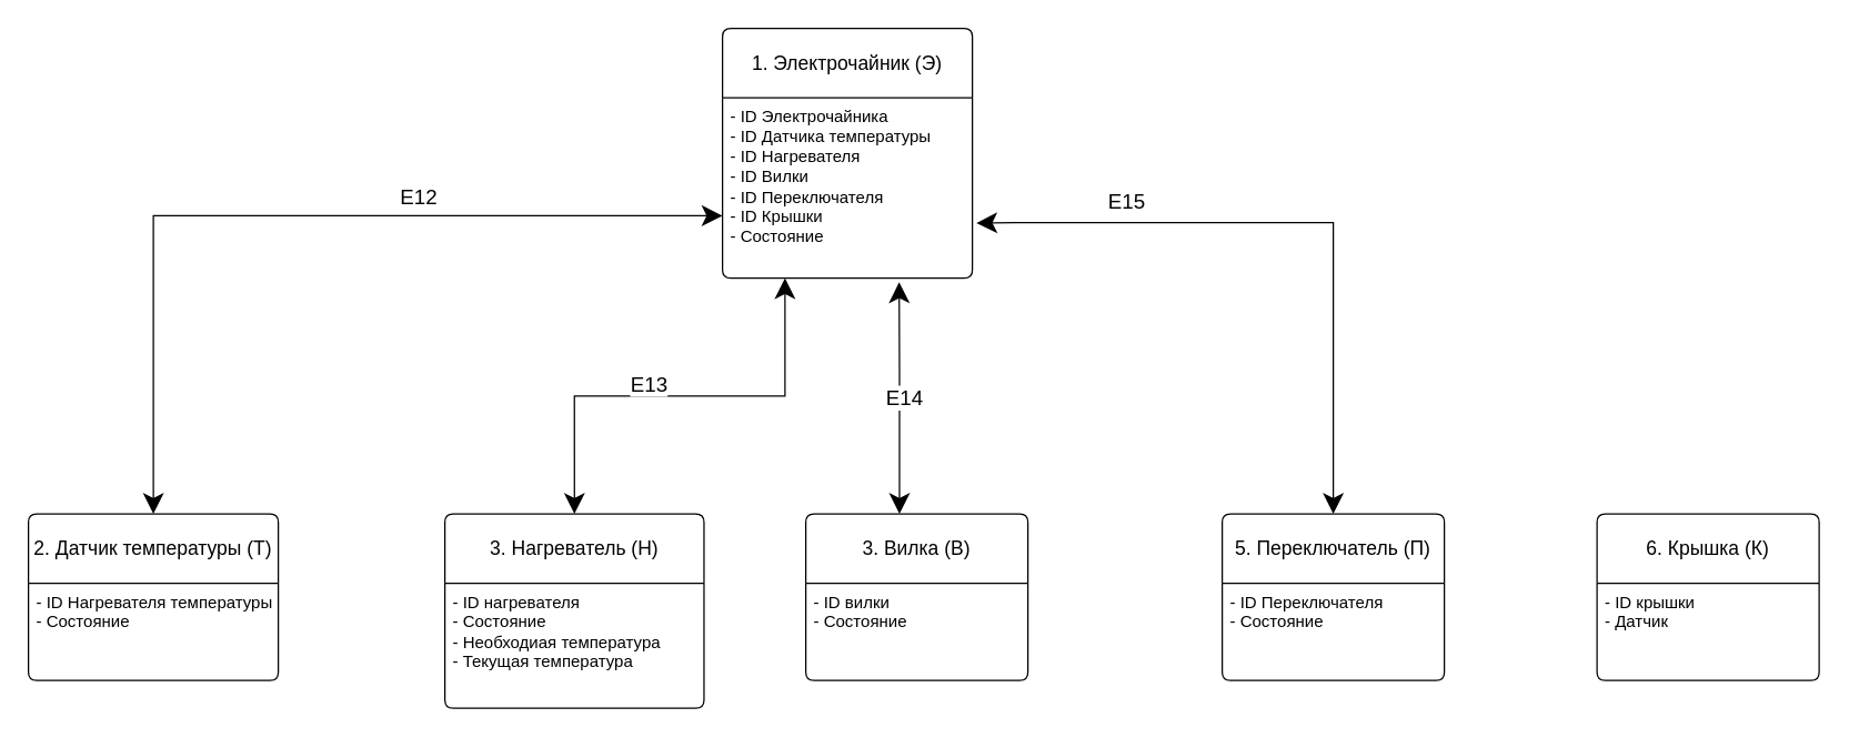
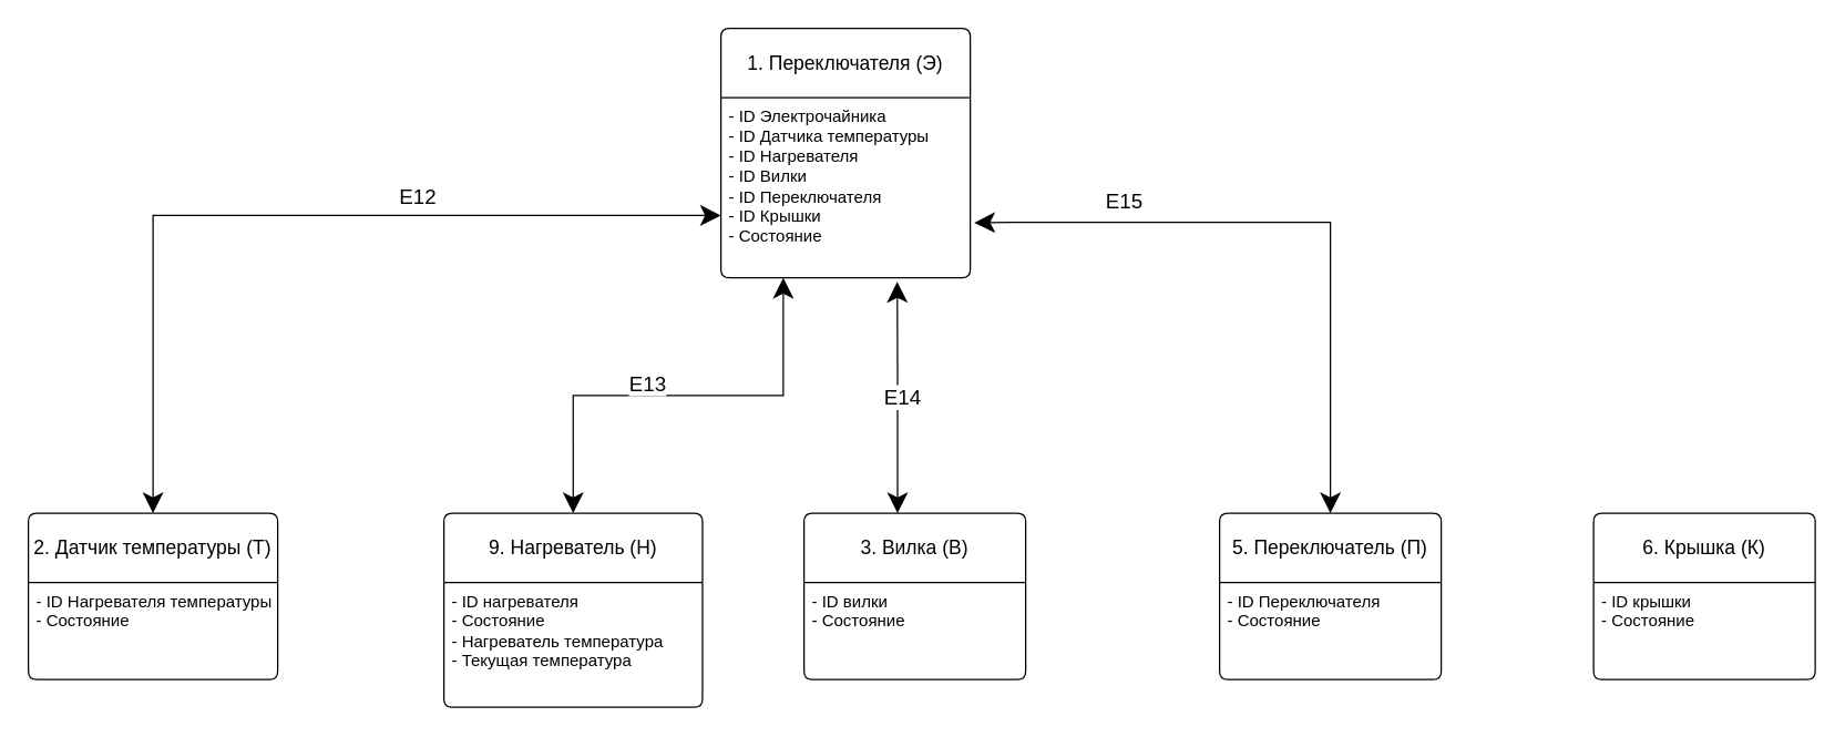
  <mxCell id="0" />
  <mxCell id="1" parent="0" />
- <mxCell id="2" value="1. Электрочайник (Э)" style="swimlane;childLayout=stackLayout;horizontal=1;startSize=50;horizontalStack=0;rounded=1;fontSize=14;fontStyle=0;strokeWidth=1;resizeParent=0;resizeLast=1;shadow=0;dashed=0;align=center;arcSize=4;whiteSpace=wrap;html=1;fillColor=#FFFFFF;strokeColor=#000000;" vertex="1" parent="1"><mxGeometry x="520" y="20" width="180" height="180" as="geometry" /></mxCell>
+ <mxCell id="2" value="1. Переключателя (Э)" style="swimlane;childLayout=stackLayout;horizontal=1;startSize=50;horizontalStack=0;rounded=1;fontSize=14;fontStyle=0;strokeWidth=1;resizeParent=0;resizeLast=1;shadow=0;dashed=0;align=center;arcSize=4;whiteSpace=wrap;html=1;fillColor=#FFFFFF;strokeColor=#000000;" vertex="1" parent="1"><mxGeometry x="520" y="20" width="180" height="180" as="geometry" /></mxCell>
  <mxCell id="3" value="- ID Электрочайника&lt;div&gt;- ID Датчика температуры&lt;/div&gt;&lt;div&gt;- ID Нагревателя&lt;/div&gt;&lt;div&gt;- ID Вилки&lt;/div&gt;&lt;div&gt;- ID Переключателя&lt;/div&gt;&lt;div&gt;- ID Крышки&lt;/div&gt;&lt;div&gt;- Состояние&lt;/div&gt;" style="align=left;strokeColor=none;fillColor=none;spacingLeft=4;fontSize=12;verticalAlign=top;resizable=0;rotatable=0;part=1;html=1;" vertex="1" parent="2"><mxGeometry y="50" width="180" height="130" as="geometry" /></mxCell>
  <mxCell id="4" style="edgeStyle=orthogonalEdgeStyle;rounded=0;orthogonalLoop=1;jettySize=auto;html=1;exitX=0.5;exitY=0;exitDx=0;exitDy=0;entryX=0;entryY=0.75;entryDx=0;entryDy=0;startArrow=classic;startFill=1;endSize=12;startSize=12;" edge="1" parent="1" source="6" target="2"><mxGeometry relative="1" as="geometry"><Array as="points"><mxPoint x="110" y="155" /></Array></mxGeometry></mxCell>
  <mxCell id="5" value="&lt;font style=&quot;font-size: 15px;&quot;&gt;E1&lt;span style=&quot;background-color: light-dark(#ffffff, var(--ge-dark-color, #121212)); color: light-dark(rgb(0, 0, 0), rgb(255, 255, 255));&quot;&gt;2&lt;/span&gt;&lt;/font&gt;" style="edgeLabel;html=1;align=center;verticalAlign=middle;resizable=0;points=[];" vertex="1" connectable="0" parent="4"><mxGeometry x="0.36" y="-1" relative="1" as="geometry"><mxPoint x="-20" y="-16" as="offset" /></mxGeometry></mxCell>
  <mxCell id="6" value="2. Датчик температуры (Т)" style="swimlane;childLayout=stackLayout;horizontal=1;startSize=50;horizontalStack=0;rounded=1;fontSize=14;fontStyle=0;strokeWidth=1;resizeParent=0;resizeLast=1;shadow=0;dashed=0;align=center;arcSize=4;whiteSpace=wrap;html=1;fillColor=#FFFFFF;strokeColor=#000000;" vertex="1" parent="1"><mxGeometry x="20" y="370" width="180" height="120" as="geometry" /></mxCell>
  <mxCell id="7" value="- ID Нагревателя температуры&lt;div&gt;- Состояние&lt;/div&gt;" style="align=left;strokeColor=none;fillColor=none;spacingLeft=4;fontSize=12;verticalAlign=top;resizable=0;rotatable=0;part=1;html=1;" vertex="1" parent="6"><mxGeometry y="50" width="180" height="70" as="geometry" /></mxCell>
  <mxCell id="8" style="edgeStyle=orthogonalEdgeStyle;rounded=0;orthogonalLoop=1;jettySize=auto;html=1;exitX=0.5;exitY=0;exitDx=0;exitDy=0;entryX=0.25;entryY=1;entryDx=0;entryDy=0;startArrow=classic;startFill=1;endSize=12;startSize=12;" edge="1" parent="1" source="10" target="3"><mxGeometry relative="1" as="geometry" /></mxCell>
  <mxCell id="9" value="&lt;font style=&quot;font-size: 15px;&quot;&gt;E13&lt;/font&gt;" style="edgeLabel;html=1;align=center;verticalAlign=middle;resizable=0;points=[];" vertex="1" connectable="0" parent="8"><mxGeometry x="-0.104" y="-3" relative="1" as="geometry"><mxPoint x="-6" y="-13" as="offset" /></mxGeometry></mxCell>
- <mxCell id="10" value="3. Нагреватель (Н)" style="swimlane;childLayout=stackLayout;horizontal=1;startSize=50;horizontalStack=0;rounded=1;fontSize=14;fontStyle=0;strokeWidth=1;resizeParent=0;resizeLast=1;shadow=0;dashed=0;align=center;arcSize=4;whiteSpace=wrap;html=1;fillColor=#FFFFFF;strokeColor=#000000;" vertex="1" parent="1"><mxGeometry x="320" y="370" width="186.67" height="140" as="geometry" /></mxCell>
- <mxCell id="11" value="- ID нагревателя&lt;div&gt;- Состояние&lt;/div&gt;&lt;div&gt;- Необходиая температура&lt;/div&gt;&lt;div&gt;- Текущая температура&lt;/div&gt;" style="align=left;strokeColor=none;fillColor=none;spacingLeft=4;fontSize=12;verticalAlign=top;resizable=0;rotatable=0;part=1;html=1;" vertex="1" parent="10"><mxGeometry y="50" width="186.67" height="90" as="geometry" /></mxCell>
+ <mxCell id="10" value="9. Нагреватель (Н)" style="swimlane;childLayout=stackLayout;horizontal=1;startSize=50;horizontalStack=0;rounded=1;fontSize=14;fontStyle=0;strokeWidth=1;resizeParent=0;resizeLast=1;shadow=0;dashed=0;align=center;arcSize=4;whiteSpace=wrap;html=1;fillColor=#FFFFFF;strokeColor=#000000;" vertex="1" parent="1"><mxGeometry x="320" y="370" width="186.67" height="140" as="geometry" /></mxCell>
+ <mxCell id="11" value="- ID нагревателя&lt;div&gt;- Состояние&lt;/div&gt;&lt;div&gt;- Нагреватель температура&lt;/div&gt;&lt;div&gt;- Текущая температура&lt;/div&gt;" style="align=left;strokeColor=none;fillColor=none;spacingLeft=4;fontSize=12;verticalAlign=top;resizable=0;rotatable=0;part=1;html=1;" vertex="1" parent="10"><mxGeometry y="50" width="186.67" height="90" as="geometry" /></mxCell>
  <mxCell id="12" style="edgeStyle=orthogonalEdgeStyle;rounded=0;orthogonalLoop=1;jettySize=auto;html=1;exitX=0.5;exitY=0;exitDx=0;exitDy=0;startArrow=classic;startFill=1;endSize=12;startSize=12;entryX=0.707;entryY=1.023;entryDx=0;entryDy=0;entryPerimeter=0;" edge="1" parent="1" target="3"><mxGeometry relative="1" as="geometry"><mxPoint x="647.5" y="370" as="sourcePoint" /><mxPoint x="648" y="210" as="targetPoint" /><Array as="points"><mxPoint x="648" y="270" /></Array></mxGeometry></mxCell>
  <mxCell id="13" value="&lt;font style=&quot;font-size: 15px;&quot;&gt;E14&lt;/font&gt;" style="edgeLabel;html=1;align=center;verticalAlign=middle;resizable=0;points=[];" vertex="1" connectable="0" parent="12"><mxGeometry x="-0.056" y="-4" relative="1" as="geometry"><mxPoint x="-1" y="-6" as="offset" /></mxGeometry></mxCell>
  <mxCell id="14" value="3. Вилка (В)" style="swimlane;childLayout=stackLayout;horizontal=1;startSize=50;horizontalStack=0;rounded=1;fontSize=14;fontStyle=0;strokeWidth=1;resizeParent=0;resizeLast=1;shadow=0;dashed=0;align=center;arcSize=4;whiteSpace=wrap;html=1;" vertex="1" parent="1"><mxGeometry x="580" y="370" width="160" height="120" as="geometry" /></mxCell>
  <mxCell id="15" value="- ID вилки&lt;div&gt;- Состояние&lt;/div&gt;" style="align=left;strokeColor=none;fillColor=none;spacingLeft=4;fontSize=12;verticalAlign=top;resizable=0;rotatable=0;part=1;html=1;" vertex="1" parent="14"><mxGeometry y="50" width="160" height="70" as="geometry" /></mxCell>
  <mxCell id="16" value="5. Переключатель (П)" style="swimlane;childLayout=stackLayout;horizontal=1;startSize=50;horizontalStack=0;rounded=1;fontSize=14;fontStyle=0;strokeWidth=1;resizeParent=0;resizeLast=1;shadow=0;dashed=0;align=center;arcSize=4;whiteSpace=wrap;html=1;" vertex="1" parent="1"><mxGeometry x="880" y="370" width="160" height="120" as="geometry" /></mxCell>
  <mxCell id="17" value="- ID Переключателя&amp;nbsp;&lt;div&gt;- Состояние&lt;/div&gt;" style="align=left;strokeColor=none;fillColor=none;spacingLeft=4;fontSize=12;verticalAlign=top;resizable=0;rotatable=0;part=1;html=1;" vertex="1" parent="16"><mxGeometry y="50" width="160" height="70" as="geometry" /></mxCell>
  <mxCell id="18" value="6. Крышка (К)" style="swimlane;childLayout=stackLayout;horizontal=1;startSize=50;horizontalStack=0;rounded=1;fontSize=14;fontStyle=0;strokeWidth=1;resizeParent=0;resizeLast=1;shadow=0;dashed=0;align=center;arcSize=4;whiteSpace=wrap;html=1;fillColor=#FFFFFF;strokeColor=#000000;" vertex="1" parent="1"><mxGeometry x="1150" y="370" width="160" height="120" as="geometry" /></mxCell>
- <mxCell id="19" value="- ID крышки&lt;div&gt;- Датчик&lt;/div&gt;" style="align=left;strokeColor=none;fillColor=none;spacingLeft=4;fontSize=12;verticalAlign=top;resizable=0;rotatable=0;part=1;html=1;" vertex="1" parent="18"><mxGeometry y="50" width="160" height="70" as="geometry" /></mxCell>
+ <mxCell id="19" value="- ID крышки&lt;div&gt;- Состояние&lt;/div&gt;" style="align=left;strokeColor=none;fillColor=none;spacingLeft=4;fontSize=12;verticalAlign=top;resizable=0;rotatable=0;part=1;html=1;" vertex="1" parent="18"><mxGeometry y="50" width="160" height="70" as="geometry" /></mxCell>
  <mxCell id="20" style="edgeStyle=orthogonalEdgeStyle;rounded=0;orthogonalLoop=1;jettySize=auto;html=1;exitX=0.5;exitY=0;exitDx=0;exitDy=0;startArrow=classic;startFill=1;endSize=12;startSize=12;entryX=1.016;entryY=0.695;entryDx=0;entryDy=0;entryPerimeter=0;" edge="1" parent="1" source="16" target="3"><mxGeometry relative="1" as="geometry"><mxPoint x="720" y="160" as="targetPoint" /><Array as="points"><mxPoint x="960" y="160" /><mxPoint x="730" y="160" /></Array></mxGeometry></mxCell>
  <mxCell id="21" value="&lt;font style=&quot;font-size: 15px;&quot;&gt;E15&lt;/font&gt;" style="edgeLabel;html=1;align=center;verticalAlign=middle;resizable=0;points=[];" vertex="1" connectable="0" parent="20"><mxGeometry x="0.534" y="-1" relative="1" as="geometry"><mxPoint x="-2" y="-16" as="offset" /></mxGeometry></mxCell>
